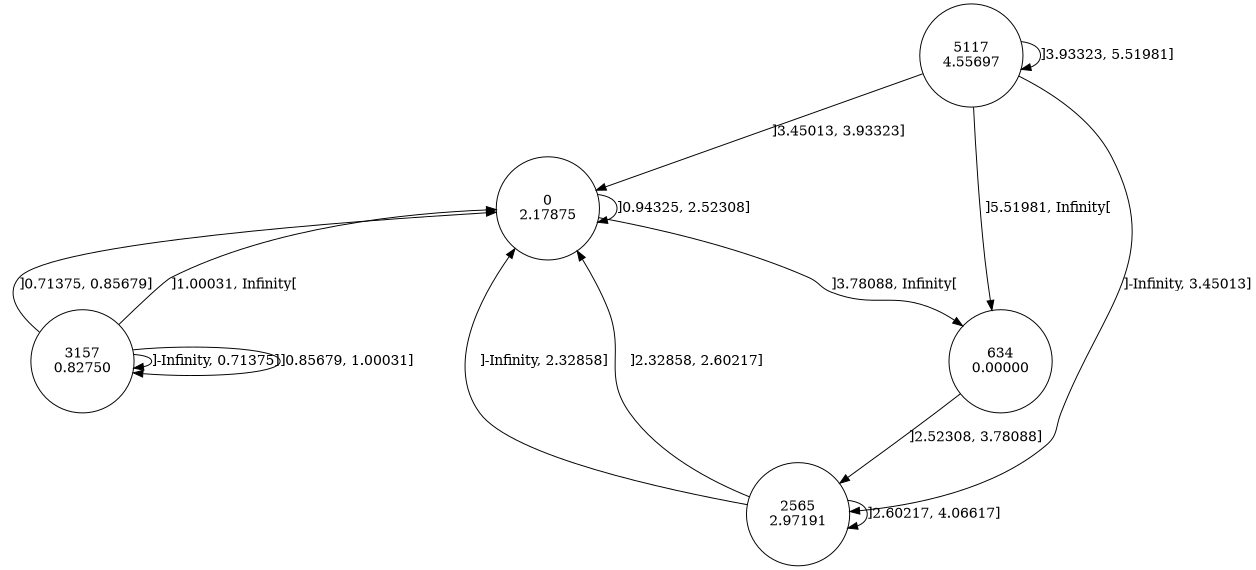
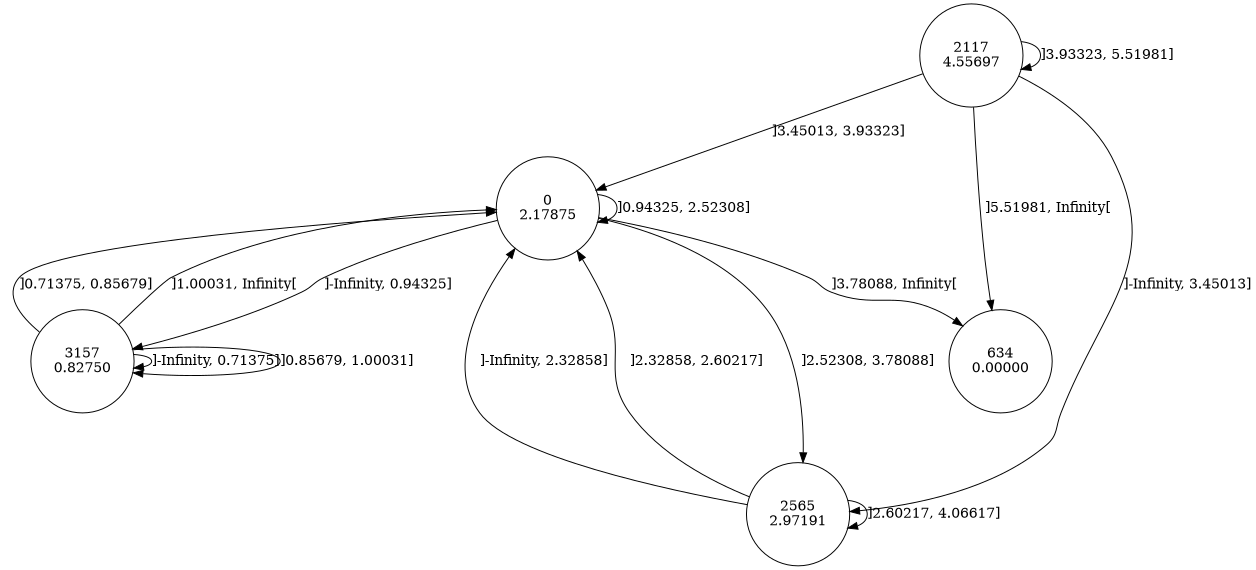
  digraph {
    node [shape=circle]
    n1 [label="0\n2.17875"]
    n2 [label="3157\n0.82750"]
    n3 [label="2565\n2.97191"]
    n4 [label="634\n0.00000"]
-   n5 [label="5117\n4.55697"]
+   n5 [label="2117\n4.55697"]
    n1 -> n1 [label="]0.94325, 2.52308]"]
-   n4 -> n3 [label="]2.52308, 3.78088]"]
+   n1 -> n2 [label="]-Infinity, 0.94325]"]
+   n1 -> n3 [label="]2.52308, 3.78088]"]
    n1 -> n4 [label="]3.78088, Infinity["]
    n2 -> n1 [label="]0.71375, 0.85679]"]
    n2 -> n1 [label="]1.00031, Infinity["]
    n2 -> n2 [label="]-Infinity, 0.71375]"]
    n2 -> n2 [label="]0.85679, 1.00031]"]
    n3 -> n1 [label="]-Infinity, 2.32858]"]
    n3 -> n1 [label="]2.32858, 2.60217]"]
    n3 -> n3 [label="]2.60217, 4.06617]"]
    n5 -> n1 [label="]3.45013, 3.93323]"]
    n5 -> n3 [label="]-Infinity, 3.45013]"]
    n5 -> n4 [label="]5.51981, Infinity["]
    n5 -> n5 [label="]3.93323, 5.51981]"]
  }
